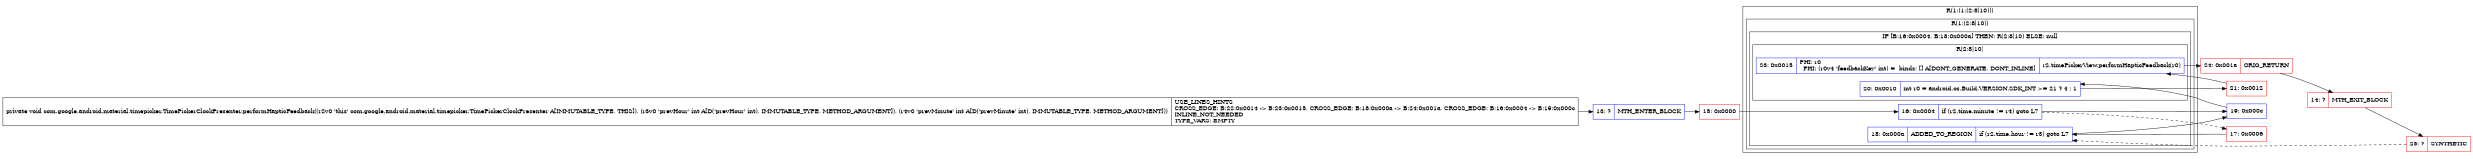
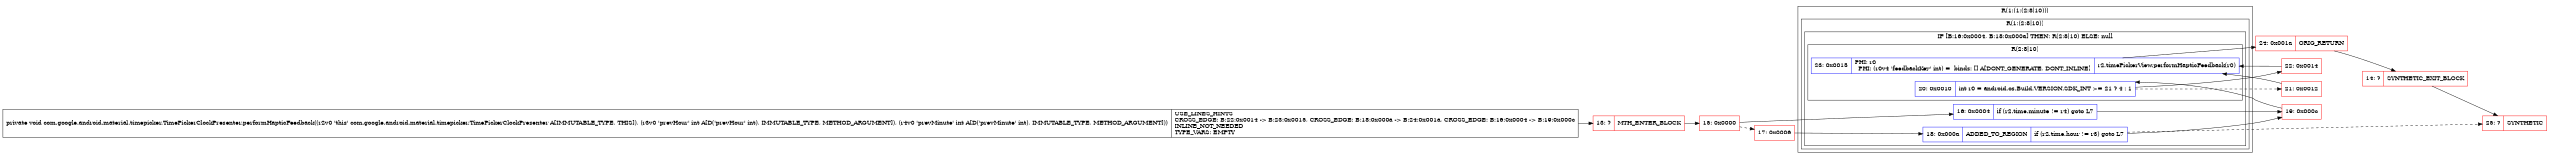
  digraph {
    rankdir=LR
    node [color=red shape=record]
    n1 [color=blue label="{20\:\ 0x0010|int r0 = android.os.Build.VERSION.SDK_INT \>= 21 ? 4 : 1\l}"]
    n2 [color=blue label="{23\:\ 0x0015|PHI: r0 \l  PHI: (r0v4 'feedbackKey' int) =  binds: [] A[DONT_GENERATE, DONT_INLINE]\l|r2.timePickerView.performHapticFeedback(r0)\l}"]
    n3 [color=blue label="{16\:\ 0x0004|if (r2.time.minute != r4) goto L7\l}"]
    n4 [color=blue label="{18\:\ 0x000a|ADDED_TO_REGION\l|if (r2.time.hour != r3) goto L7\l}"]
    n5 [label="{21\:\ 0x0012}"]
+   n6 [label="{22\:\ 0x0014}"]
    n7 [label="{24\:\ 0x001a|ORIG_RETURN\l}"]
    n8 [label="{17\:\ 0x0006}"]
-   n9 [color=blue label="{19\:\ 0x000c}"]
+   n9 [label="{19\:\ 0x000c}"]
    n10 [label="{25\:\ ?|SYNTHETIC\l}"]
-   n11 [label="{14\:\ ?|MTH_EXIT_BLOCK\l}"]
-   n12 [color=blue label="{13\:\ ?|MTH_ENTER_BLOCK\l}"]
+   n11 [label="{14\:\ ?|SYNTHETIC_EXIT_BLOCK\l}"]
+   n12 [label="{13\:\ ?|MTH_ENTER_BLOCK\l}"]
    n13 [label="{15\:\ 0x0000}"]
    n14 [label="{private void com.google.android.material.timepicker.TimePickerClockPresenter.performHapticFeedback((r2v0 'this' com.google.android.material.timepicker.TimePickerClockPresenter A[IMMUTABLE_TYPE, THIS]), (r3v0 'prevHour' int A[D('prevHour' int), IMMUTABLE_TYPE, METHOD_ARGUMENT]), (r4v0 'prevMinute' int A[D('prevMinute' int), IMMUTABLE_TYPE, METHOD_ARGUMENT]))  | USE_LINES_HINTS\lCROSS_EDGE: B:22:0x0014 \-\> B:23:0x0015, CROSS_EDGE: B:18:0x000a \-\> B:24:0x001a, CROSS_EDGE: B:16:0x0004 \-\> B:19:0x000c\lINLINE_NOT_NEEDED\lTYPE_VARS: EMPTY\l}" color=""]
    subgraph cluster_1 {
      label="R(1:(1:(2:8|10)))"
      subgraph cluster_2 {
        label="R(1:(2:8|10))"
        subgraph cluster_3 {
          label="IF [B:16:0x0004, B:18:0x000a] THEN: R(2:8|10) ELSE: null"
          n3
          n4
          subgraph cluster_4 {
            label="R(2:8|10)"
            n1
            n2
          }
        }
      }
    }
-   n1 -> n5
+   n1 -> n5 [style=dashed]
+   n1 -> n6
    n2 -> n7
-   n3 -> n8 [style=dashed]
+   n13 -> n8 [style=dashed]
    n3 -> n9
    n4 -> n9
-   n10 -> n4 [style=dashed]
+   n4 -> n10 [style=dashed]
    n5 -> n2
+   n6 -> n2
    n7 -> n11
    n8 -> n4
    n9 -> n1
    n11 -> n10
    n12 -> n13
    n13 -> n3
    n14 -> n12
  }
